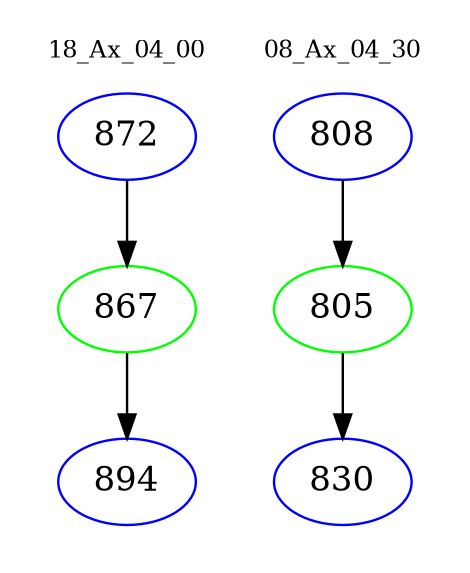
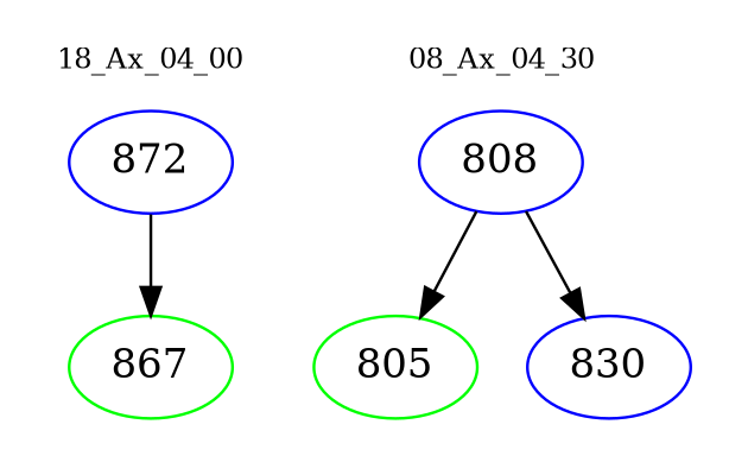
  digraph {
    node [color=blue]
    edge [color=black]
    n1 [label=872]
    n2 [color=green label=867]
-   n3 [label=894]
    n4 [label=808]
    n5 [color=green label=805]
    n6 [label=830]
    subgraph cluster_1 {
      color=white
      fontsize=10
      label="18_Ax_04_00"
      n1
      n2
-     n3
    }
    subgraph cluster_2 {
      color=white
      fontsize=10
      label="08_Ax_04_30"
      n4
      n5
      n6
    }
    n1 -> n2
-   n2 -> n3
    n4 -> n5
-   n5 -> n6
+   n4 -> n6
  }
